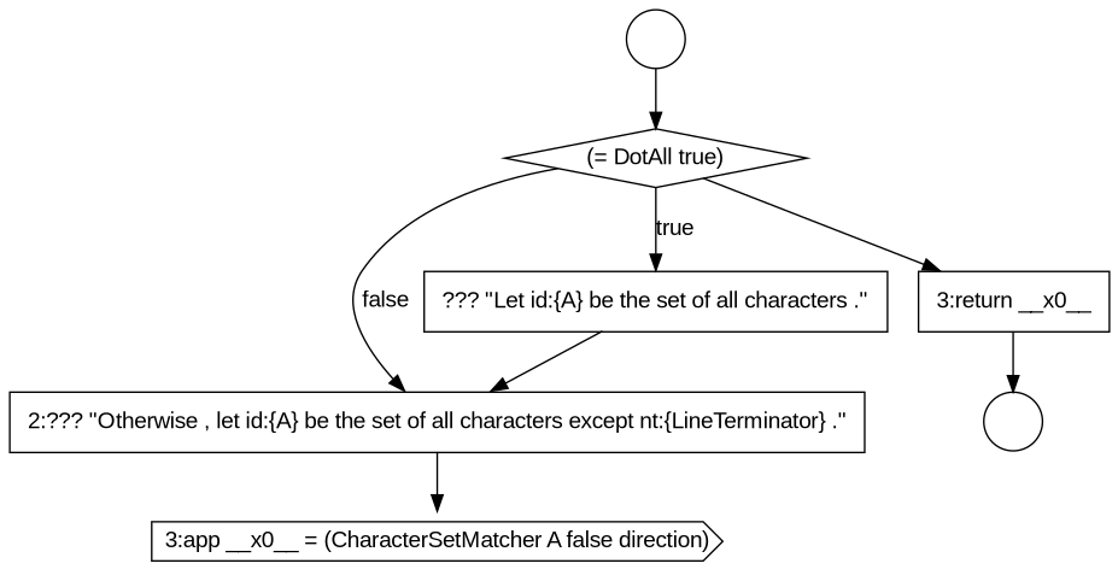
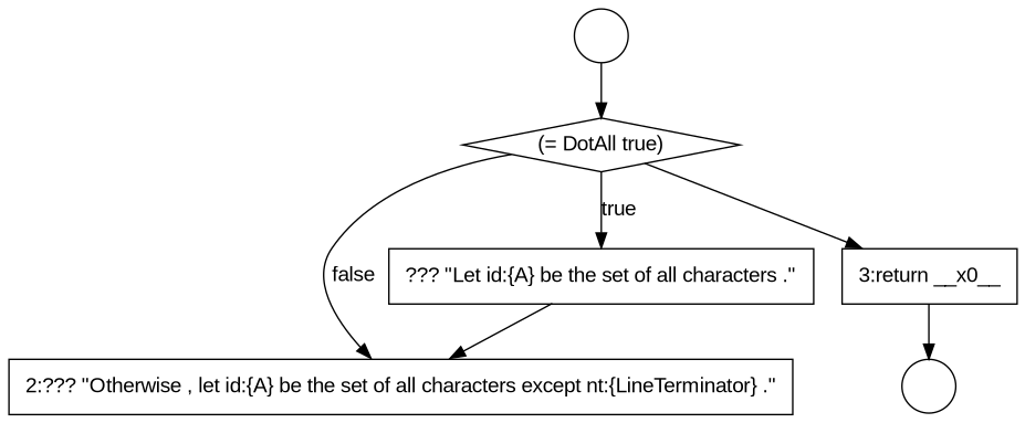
  digraph {
    fontname="Liberation Sans"
    node [color=black fillcolor=white fontname="Liberation Sans" shape=none style=filled]
    edge [color=black fontname="Liberation Sans"]
    n1 [label=<<font color="black">(= DotAll true)</font>> shape=diamond]
    n2 [label=<<font color="black">     <table border="0" cellborder="1" cellspacing="0" cellpadding="10">       <tr><td align="left">2:??? &quot;Otherwise , let id:{A} be the set of all characters except nt:{LineTerminator} .&quot;</td></tr>     </table>   </font>> margin=0]
    n3 [label=<<font color="black">     <table border="0" cellborder="1" cellspacing="0" cellpadding="10">       <tr><td align="left">??? &quot;Let id:{A} be the set of all characters .&quot;</td></tr>     </table>   </font>> margin=0]
    n4 [label=<<font color="black">     <table border="0" cellborder="1" cellspacing="0" cellpadding="10">       <tr><td align="left">3:return __x0__</td></tr>     </table>   </font>> margin=0]
-   n5 [label=<<font color="black">3:app __x0__ = (CharacterSetMatcher A false direction)</font>> shape=cds]
    n6 [label=" " shape=circle]
    n7 [label=" " shape=circle]
    n1 -> n2 [label=<<font color="black">false</font>>]
    n1 -> n3 [label=<<font color="black">true</font>>]
    n1 -> n4
-   n2 -> n5
    n3 -> n2
    n4 -> n6
    n7 -> n1
  }
